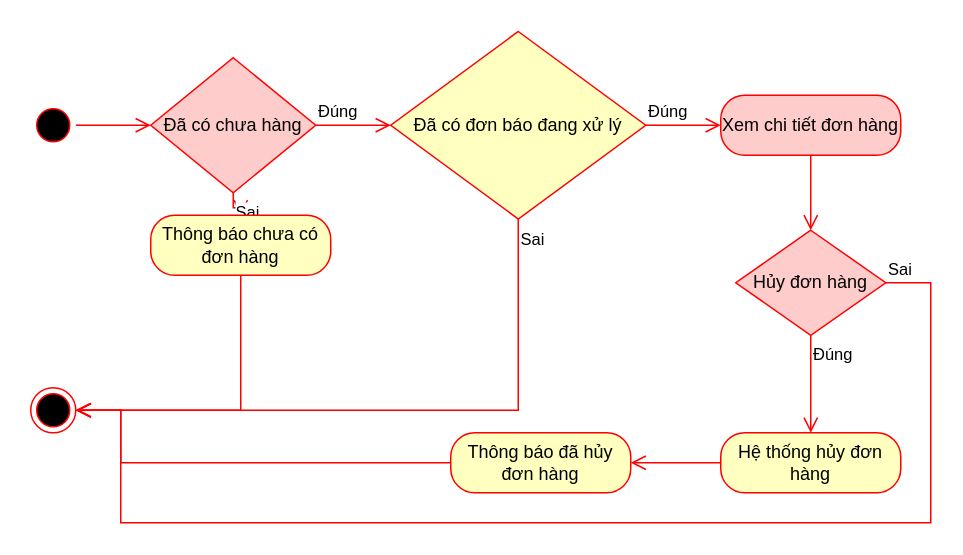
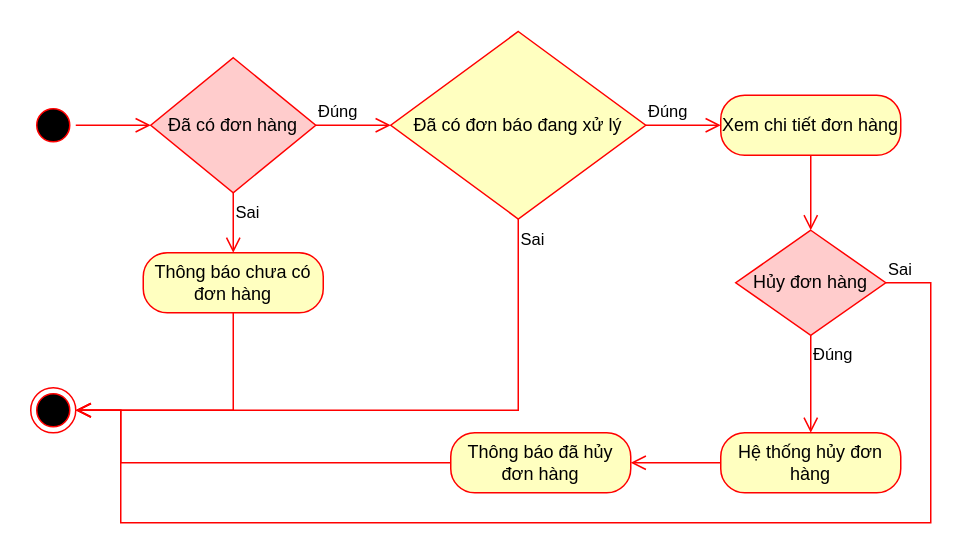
  <mxCell id="0" />
  <mxCell id="1" parent="0" />
  <mxCell id="2" value="" style="ellipse;html=1;shape=startState;fillColor=#000000;strokeColor=#ff0000;" parent="1" vertex="1"><mxGeometry x="20" y="68" width="30" height="30" as="geometry" /></mxCell>
  <mxCell id="3" value="" style="edgeStyle=orthogonalEdgeStyle;html=1;verticalAlign=bottom;endArrow=open;endSize=8;strokeColor=#ff0000;rounded=0;entryX=0;entryY=0.5;entryDx=0;entryDy=0;" parent="1" source="2" target="5" edge="1"><mxGeometry relative="1" as="geometry"><mxPoint x="-40" y="83" as="targetPoint" /></mxGeometry></mxCell>
  <mxCell id="4" value="" style="ellipse;html=1;shape=endState;fillColor=#000000;strokeColor=#ff0000;" parent="1" vertex="1"><mxGeometry x="20" y="258" width="30" height="30" as="geometry" /></mxCell>
- <mxCell id="5" value="Đã có chưa hàng" style="rhombus;whiteSpace=wrap;html=1;fillColor=#FFCCCC;strokeColor=#ff0000;" parent="1" vertex="1"><mxGeometry x="100" y="38" width="110" height="90" as="geometry" /></mxCell>
+ <mxCell id="5" value="Đã có đơn hàng" style="rhombus;whiteSpace=wrap;html=1;fillColor=#FFCCCC;strokeColor=#ff0000;" parent="1" vertex="1"><mxGeometry x="100" y="38" width="110" height="90" as="geometry" /></mxCell>
  <mxCell id="6" value="Đúng" style="edgeStyle=orthogonalEdgeStyle;html=1;align=left;verticalAlign=bottom;endArrow=open;endSize=8;strokeColor=#ff0000;rounded=0;entryX=0;entryY=0.5;entryDx=0;entryDy=0;" parent="1" source="5" target="10" edge="1"><mxGeometry x="-1" relative="1" as="geometry"><mxPoint x="340" y="128" as="targetPoint" /></mxGeometry></mxCell>
  <mxCell id="7" value="Sai" style="edgeStyle=orthogonalEdgeStyle;html=1;align=left;verticalAlign=top;endArrow=open;endSize=8;strokeColor=#ff0000;rounded=0;entryX=0.5;entryY=0;entryDx=0;entryDy=0;" parent="1" source="5" target="8" edge="1"><mxGeometry x="-1" relative="1" as="geometry"><mxPoint x="200" y="208" as="targetPoint" /></mxGeometry></mxCell>
- <mxCell id="8" value="Thông báo chưa có đơn hàng" style="rounded=1;whiteSpace=wrap;html=1;arcSize=40;fontColor=#000000;fillColor=#ffffc0;strokeColor=#ff0000;" parent="1" vertex="1"><mxGeometry x="100" y="143" width="120" height="40" as="geometry" /></mxCell>
+ <mxCell id="8" value="Thông báo chưa có đơn hàng" style="rounded=1;whiteSpace=wrap;html=1;arcSize=40;fontColor=#000000;fillColor=#ffffc0;strokeColor=#ff0000;" parent="1" vertex="1"><mxGeometry x="95" y="168" width="120" height="40" as="geometry" /></mxCell>
  <mxCell id="9" value="" style="edgeStyle=orthogonalEdgeStyle;html=1;verticalAlign=bottom;endArrow=open;endSize=8;strokeColor=#ff0000;rounded=0;entryX=1;entryY=0.5;entryDx=0;entryDy=0;exitX=0.5;exitY=1;exitDx=0;exitDy=0;" parent="1" source="8" target="4" edge="1"><mxGeometry relative="1" as="geometry"><mxPoint x="125" y="308" as="targetPoint" /></mxGeometry></mxCell>
  <mxCell id="10" value="Đã có đơn báo đang xử lý" style="rhombus;whiteSpace=wrap;html=1;fillColor=#ffffc0;strokeColor=#ff0000;" parent="1" vertex="1"><mxGeometry x="260" y="20.5" width="170" height="125" as="geometry" /></mxCell>
  <mxCell id="11" value="Đúng" style="edgeStyle=orthogonalEdgeStyle;html=1;align=left;verticalAlign=bottom;endArrow=open;endSize=8;strokeColor=#ff0000;rounded=0;entryX=0;entryY=0.5;entryDx=0;entryDy=0;" parent="1" source="10" target="13" edge="1"><mxGeometry x="-1" relative="1" as="geometry"><mxPoint x="460" y="83" as="targetPoint" /></mxGeometry></mxCell>
  <mxCell id="12" value="Sai" style="edgeStyle=orthogonalEdgeStyle;html=1;align=left;verticalAlign=top;endArrow=open;endSize=8;strokeColor=#ff0000;rounded=0;exitX=0.5;exitY=1;exitDx=0;exitDy=0;entryX=1;entryY=0.5;entryDx=0;entryDy=0;" parent="1" source="10" target="4" edge="1"><mxGeometry x="-1" relative="1" as="geometry"><mxPoint x="310" y="248" as="targetPoint" /><mxPoint as="offset" /></mxGeometry></mxCell>
- <mxCell id="13" value="Xem chi tiết đơn hàng" style="rounded=1;whiteSpace=wrap;html=1;arcSize=40;fontColor=#000000;fillColor=#ffcccc;strokeColor=#ff0000;" parent="1" vertex="1"><mxGeometry x="480" y="63" width="120" height="40" as="geometry" /></mxCell>
+ <mxCell id="13" value="Xem chi tiết đơn hàng" style="rounded=1;whiteSpace=wrap;html=1;arcSize=40;fontColor=#000000;fillColor=#ffffc0;strokeColor=#ff0000;" parent="1" vertex="1"><mxGeometry x="480" y="63" width="120" height="40" as="geometry" /></mxCell>
  <mxCell id="14" value="" style="edgeStyle=orthogonalEdgeStyle;html=1;verticalAlign=bottom;endArrow=open;endSize=8;strokeColor=#ff0000;rounded=0;entryX=0.5;entryY=0;entryDx=0;entryDy=0;" parent="1" source="13" target="15" edge="1"><mxGeometry relative="1" as="geometry"><mxPoint x="540" y="238" as="targetPoint" /></mxGeometry></mxCell>
  <mxCell id="15" value="Hủy đơn hàng" style="rhombus;whiteSpace=wrap;html=1;fillColor=#FFCCCC;strokeColor=#ff0000;" parent="1" vertex="1"><mxGeometry x="490" y="153" width="100" height="70" as="geometry" /></mxCell>
  <mxCell id="16" value="Sai" style="edgeStyle=orthogonalEdgeStyle;html=1;align=left;verticalAlign=bottom;endArrow=open;endSize=8;strokeColor=#ff0000;rounded=0;entryX=1;entryY=0.5;entryDx=0;entryDy=0;exitX=1;exitY=0.5;exitDx=0;exitDy=0;" parent="1" source="15" target="4" edge="1"><mxGeometry x="-1" relative="1" as="geometry"><mxPoint x="620" y="258" as="targetPoint" /><Array as="points"><mxPoint x="620" y="188" /><mxPoint x="620" y="348" /><mxPoint x="80" y="348" /><mxPoint x="80" y="273" /></Array></mxGeometry></mxCell>
  <mxCell id="17" value="Đúng" style="edgeStyle=orthogonalEdgeStyle;html=1;align=left;verticalAlign=top;endArrow=open;endSize=8;strokeColor=#ff0000;rounded=0;exitX=0.5;exitY=1;exitDx=0;exitDy=0;entryX=0.5;entryY=0;entryDx=0;entryDy=0;" parent="1" source="15" target="18" edge="1"><mxGeometry x="-1" relative="1" as="geometry"><mxPoint x="460" y="238" as="targetPoint" /></mxGeometry></mxCell>
  <mxCell id="18" value="Hệ thống hủy đơn hàng" style="rounded=1;whiteSpace=wrap;html=1;arcSize=40;fontColor=#000000;fillColor=#ffffc0;strokeColor=#ff0000;" parent="1" vertex="1"><mxGeometry x="480" y="288" width="120" height="40" as="geometry" /></mxCell>
  <mxCell id="19" value="" style="edgeStyle=orthogonalEdgeStyle;html=1;verticalAlign=bottom;endArrow=open;endSize=8;strokeColor=#ff0000;rounded=0;entryX=1;entryY=0.5;entryDx=0;entryDy=0;exitX=0;exitY=0.5;exitDx=0;exitDy=0;" parent="1" source="18" target="20" edge="1"><mxGeometry relative="1" as="geometry"><mxPoint x="600" y="398" as="targetPoint" /><Array as="points"><mxPoint x="460" y="308" /><mxPoint x="460" y="308" /></Array></mxGeometry></mxCell>
  <mxCell id="20" value="Thông báo đã hủy đơn hàng" style="rounded=1;whiteSpace=wrap;html=1;arcSize=40;fontColor=#000000;fillColor=#ffffc0;strokeColor=#ff0000;" parent="1" vertex="1"><mxGeometry x="300" y="288" width="120" height="40" as="geometry" /></mxCell>
  <mxCell id="21" value="" style="edgeStyle=orthogonalEdgeStyle;html=1;verticalAlign=bottom;endArrow=open;endSize=8;strokeColor=#ff0000;rounded=0;entryX=1;entryY=0.5;entryDx=0;entryDy=0;" parent="1" source="20" target="4" edge="1"><mxGeometry relative="1" as="geometry"><mxPoint x="300" y="398" as="targetPoint" /><Array as="points"><mxPoint x="80" y="308" /><mxPoint x="80" y="273" /></Array></mxGeometry></mxCell>
